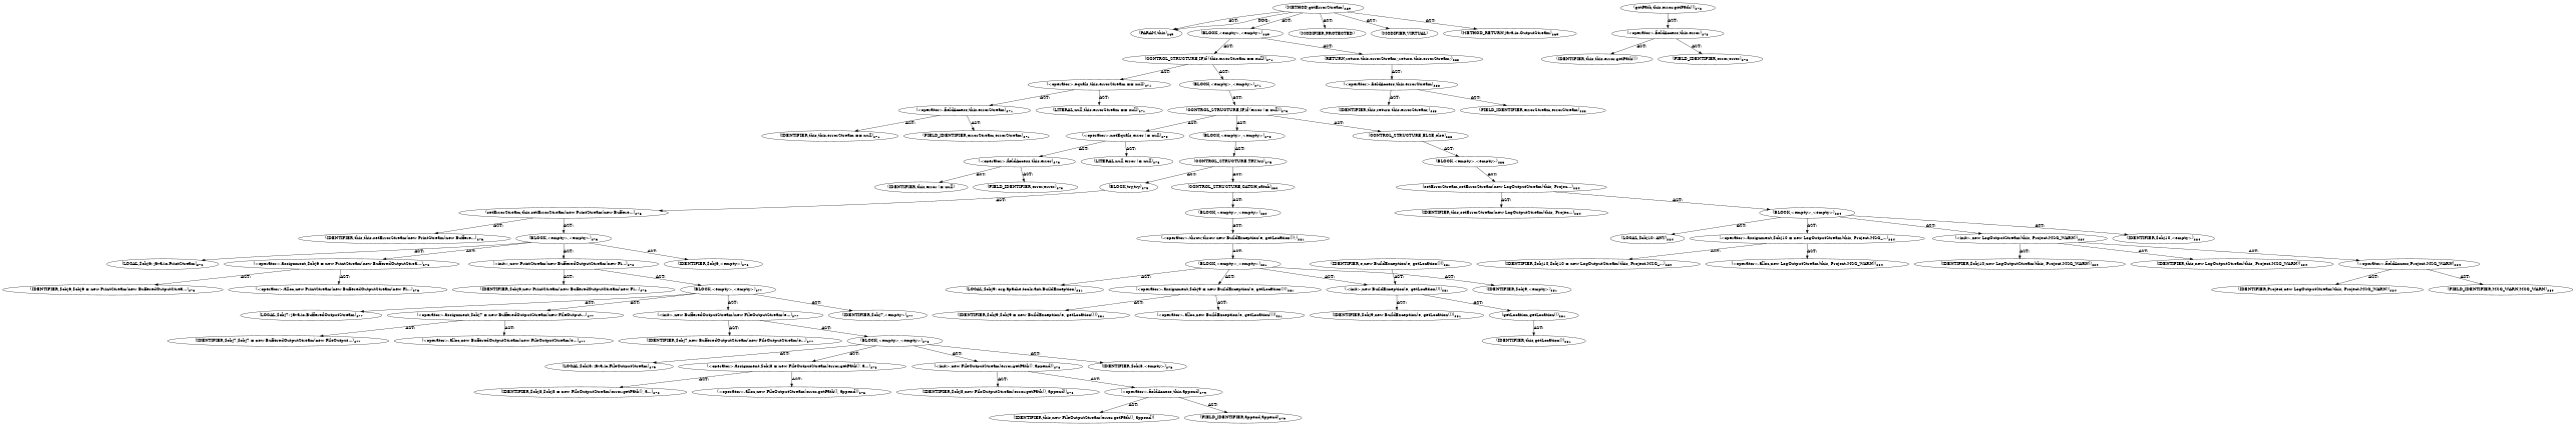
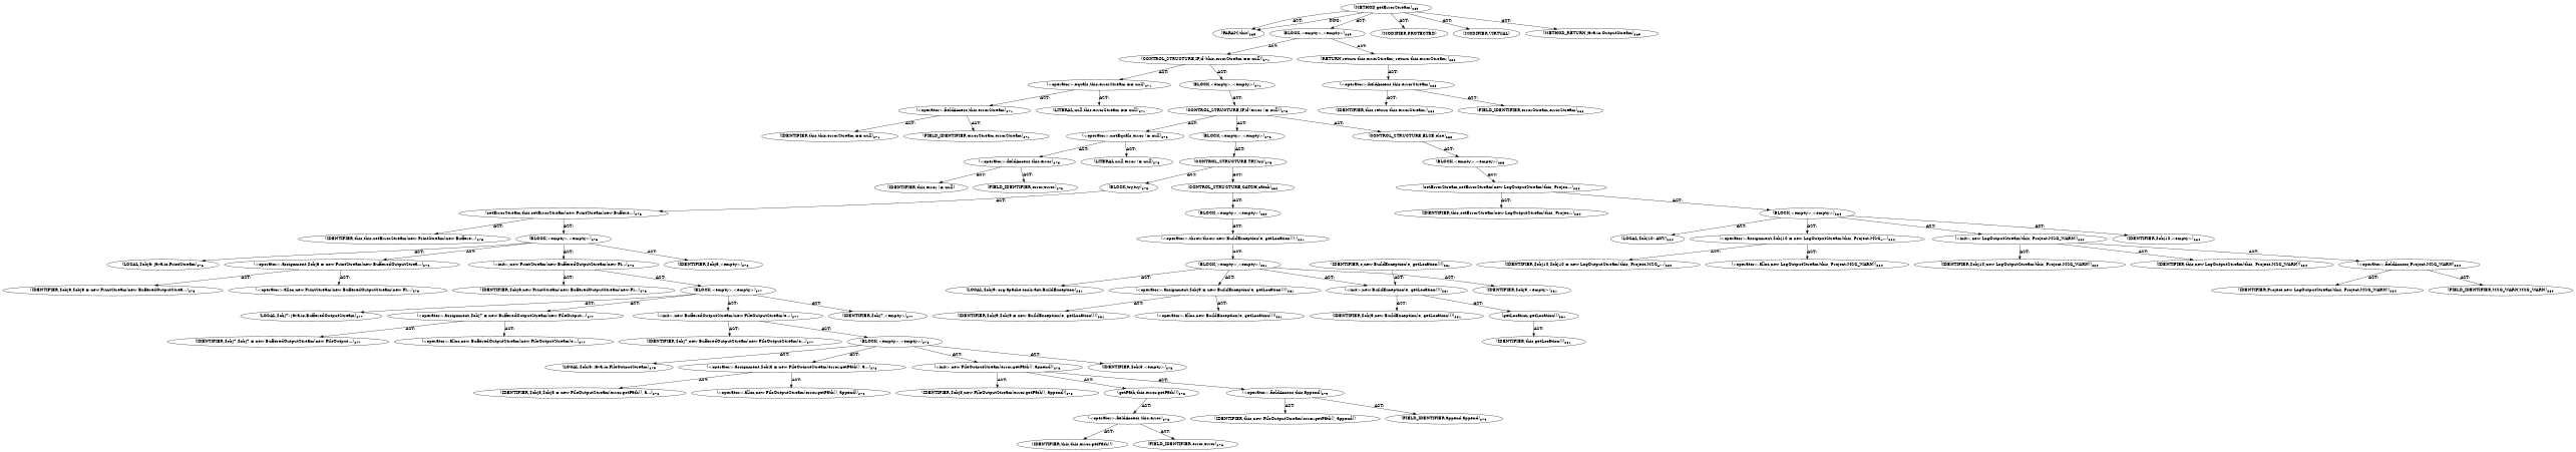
  digraph {
    n1 [label=<(METHOD,getErrorStream)<SUB>269</SUB>>]
    n2 [label=<(PARAM,this)<SUB>269</SUB>>]
    n3 [label=<(BLOCK,&lt;empty&gt;,&lt;empty&gt;)<SUB>269</SUB>>]
    n4 [label=<(MODIFIER,PROTECTED)>]
    n5 [label=<(MODIFIER,VIRTUAL)>]
    n6 [label=<(METHOD_RETURN,java.io.OutputStream)<SUB>269</SUB>>]
    n7 [label=<(CONTROL_STRUCTURE,IF,if (this.errorStream == null))<SUB>271</SUB>>]
    n8 [label=<(RETURN,return this.errorStream;,return this.errorStream;)<SUB>288</SUB>>]
    n9 [label=<(&lt;operator&gt;.equals,this.errorStream == null)<SUB>271</SUB>>]
    n10 [label=<(BLOCK,&lt;empty&gt;,&lt;empty&gt;)<SUB>271</SUB>>]
    n11 [label=<(&lt;operator&gt;.fieldAccess,this.errorStream)<SUB>288</SUB>>]
    n12 [label=<(&lt;operator&gt;.fieldAccess,this.errorStream)<SUB>271</SUB>>]
    n13 [label=<(LITERAL,null,this.errorStream == null)<SUB>271</SUB>>]
    n14 [label=<(CONTROL_STRUCTURE,IF,if (error != null))<SUB>273</SUB>>]
    n15 [label=<(IDENTIFIER,this,this.errorStream == null)<SUB>271</SUB>>]
    n16 [label=<(FIELD_IDENTIFIER,errorStream,errorStream)<SUB>271</SUB>>]
    n17 [label=<(&lt;operator&gt;.notEquals,error != null)<SUB>273</SUB>>]
    n18 [label=<(BLOCK,&lt;empty&gt;,&lt;empty&gt;)<SUB>273</SUB>>]
    n19 [label=<(CONTROL_STRUCTURE,ELSE,else)<SUB>283</SUB>>]
    n20 [label=<(&lt;operator&gt;.fieldAccess,this.error)<SUB>273</SUB>>]
    n21 [label=<(LITERAL,null,error != null)<SUB>273</SUB>>]
    n22 [label=<(CONTROL_STRUCTURE,TRY,try)<SUB>275</SUB>>]
    n23 [label=<(BLOCK,&lt;empty&gt;,&lt;empty&gt;)<SUB>283</SUB>>]
    n24 [label=<(IDENTIFIER,this,error != null)>]
    n25 [label=<(FIELD_IDENTIFIER,error,error)<SUB>273</SUB>>]
    n26 [label=<(BLOCK,try,try)<SUB>275</SUB>>]
    n27 [label=<(CONTROL_STRUCTURE,CATCH,catch)<SUB>280</SUB>>]
    n28 [label=<(setErrorStream,this.setErrorStream(new PrintStream(new Buffere...)<SUB>276</SUB>>]
    n29 [label=<(BLOCK,&lt;empty&gt;,&lt;empty&gt;)<SUB>280</SUB>>]
    n30 [label=<(IDENTIFIER,this,this.setErrorStream(new PrintStream(new Buffere...)<SUB>276</SUB>>]
    n31 [label=<(BLOCK,&lt;empty&gt;,&lt;empty&gt;)<SUB>276</SUB>>]
    n32 [label=<(LOCAL,$obj6: java.io.PrintStream)<SUB>876</SUB>>]
    n33 [label=<(&lt;operator&gt;.assignment,$obj6 = new PrintStream(new BufferedOutputStrea...)<SUB>276</SUB>>]
    n34 [label=<(&lt;init&gt;,new PrintStream(new BufferedOutputStream(new Fi...)<SUB>276</SUB>>]
    n35 [label=<(IDENTIFIER,$obj6,&lt;empty&gt;)<SUB>276</SUB>>]
    n36 [label=<(IDENTIFIER,$obj6,$obj6 = new PrintStream(new BufferedOutputStrea...)<SUB>276</SUB>>]
    n37 [label=<(&lt;operator&gt;.alloc,new PrintStream(new BufferedOutputStream(new Fi...)<SUB>276</SUB>>]
    n38 [label=<(IDENTIFIER,$obj6,new PrintStream(new BufferedOutputStream(new Fi...)<SUB>276</SUB>>]
    n39 [label=<(BLOCK,&lt;empty&gt;,&lt;empty&gt;)<SUB>277</SUB>>]
    n40 [label=<(LOCAL,$obj7: java.io.BufferedOutputStream)<SUB>277</SUB>>]
    n41 [label=<(&lt;operator&gt;.assignment,$obj7 = new BufferedOutputStream(new FileOutput...)<SUB>277</SUB>>]
    n42 [label=<(&lt;init&gt;,new BufferedOutputStream(new FileOutputStream(e...)<SUB>277</SUB>>]
    n43 [label=<(IDENTIFIER,$obj7,&lt;empty&gt;)<SUB>277</SUB>>]
    n44 [label=<(IDENTIFIER,$obj7,$obj7 = new BufferedOutputStream(new FileOutput...)<SUB>277</SUB>>]
    n45 [label=<(&lt;operator&gt;.alloc,new BufferedOutputStream(new FileOutputStream(e...)<SUB>277</SUB>>]
    n46 [label=<(IDENTIFIER,$obj7,new BufferedOutputStream(new FileOutputStream(e...)<SUB>277</SUB>>]
    n47 [label=<(BLOCK,&lt;empty&gt;,&lt;empty&gt;)<SUB>278</SUB>>]
    n48 [label=<(LOCAL,$obj8: java.io.FileOutputStream)<SUB>279</SUB>>]
    n49 [label=<(&lt;operator&gt;.assignment,$obj8 = new FileOutputStream(error.getPath(), a...)<SUB>278</SUB>>]
    n50 [label=<(&lt;init&gt;,new FileOutputStream(error.getPath(), append))<SUB>278</SUB>>]
    n51 [label=<(IDENTIFIER,$obj8,&lt;empty&gt;)<SUB>278</SUB>>]
    n52 [label=<(IDENTIFIER,$obj8,$obj8 = new FileOutputStream(error.getPath(), a...)<SUB>278</SUB>>]
    n53 [label=<(&lt;operator&gt;.alloc,new FileOutputStream(error.getPath(), append))<SUB>278</SUB>>]
    n54 [label=<(IDENTIFIER,$obj8,new FileOutputStream(error.getPath(), append))<SUB>278</SUB>>]
    n55 [label=<(getPath,this.error.getPath())<SUB>278</SUB>>]
    n56 [label=<(&lt;operator&gt;.fieldAccess,this.append)<SUB>279</SUB>>]
    n57 [label=<(&lt;operator&gt;.fieldAccess,this.error)<SUB>278</SUB>>]
    n58 [label=<(IDENTIFIER,this,new FileOutputStream(error.getPath(), append))>]
    n59 [label=<(FIELD_IDENTIFIER,append,append)<SUB>279</SUB>>]
    n60 [label=<(IDENTIFIER,this,this.error.getPath())>]
    n61 [label=<(FIELD_IDENTIFIER,error,error)<SUB>278</SUB>>]
    n62 [label=<(&lt;operator&gt;.throw,throw new BuildException(e, getLocation());)<SUB>281</SUB>>]
    n63 [label=<(BLOCK,&lt;empty&gt;,&lt;empty&gt;)<SUB>281</SUB>>]
    n64 [label=<(LOCAL,$obj9: org.apache.tools.ant.BuildException)<SUB>281</SUB>>]
    n65 [label=<(&lt;operator&gt;.assignment,$obj9 = new BuildException(e, getLocation()))<SUB>281</SUB>>]
    n66 [label=<(&lt;init&gt;,new BuildException(e, getLocation()))<SUB>281</SUB>>]
    n67 [label=<(IDENTIFIER,$obj9,&lt;empty&gt;)<SUB>281</SUB>>]
    n68 [label=<(IDENTIFIER,$obj9,$obj9 = new BuildException(e, getLocation()))<SUB>281</SUB>>]
    n69 [label=<(&lt;operator&gt;.alloc,new BuildException(e, getLocation()))<SUB>481</SUB>>]
    n70 [label=<(IDENTIFIER,$obj9,new BuildException(e, getLocation()))<SUB>281</SUB>>]
    n71 [label=<(getLocation,getLocation())<SUB>281</SUB>>]
    n72 [label=<(IDENTIFIER,e,new BuildException(e, getLocation()))<SUB>281</SUB>>]
    n73 [label=<(IDENTIFIER,this,getLocation())<SUB>281</SUB>>]
    n74 [label=<(setErrorStream,setErrorStream(new LogOutputStream(this, Projec...)<SUB>284</SUB>>]
    n75 [label=<(IDENTIFIER,this,setErrorStream(new LogOutputStream(this, Projec...)<SUB>284</SUB>>]
    n76 [label=<(BLOCK,&lt;empty&gt;,&lt;empty&gt;)<SUB>284</SUB>>]
    n77 [label=<(LOCAL,$obj10: ANY)<SUB>284</SUB>>]
    n78 [label=<(&lt;operator&gt;.assignment,$obj10 = new LogOutputStream(this, Project.MSG_...)<SUB>284</SUB>>]
    n79 [label=<(&lt;init&gt;,new LogOutputStream(this, Project.MSG_WARN))<SUB>284</SUB>>]
    n80 [label=<(IDENTIFIER,$obj10,&lt;empty&gt;)<SUB>284</SUB>>]
    n81 [label=<(IDENTIFIER,$obj10,$obj10 = new LogOutputStream(this, Project.MSG_...)<SUB>284</SUB>>]
    n82 [label=<(&lt;operator&gt;.alloc,new LogOutputStream(this, Project.MSG_WARN))<SUB>284</SUB>>]
    n83 [label=<(IDENTIFIER,$obj10,new LogOutputStream(this, Project.MSG_WARN))<SUB>284</SUB>>]
    n84 [label=<(IDENTIFIER,this,new LogOutputStream(this, Project.MSG_WARN))<SUB>284</SUB>>]
    n85 [label=<(&lt;operator&gt;.fieldAccess,Project.MSG_WARN)<SUB>284</SUB>>]
    n86 [label=<(IDENTIFIER,Project,new LogOutputStream(this, Project.MSG_WARN))<SUB>284</SUB>>]
    n87 [label=<(FIELD_IDENTIFIER,MSG_WARN,MSG_WARN)<SUB>284</SUB>>]
    n88 [label=<(IDENTIFIER,this,return this.errorStream;)<SUB>288</SUB>>]
    n89 [label=<(FIELD_IDENTIFIER,errorStream,errorStream)<SUB>288</SUB>>]
    n1 -> n2 [label="AST: "]
    n1 -> n2 [label="DDG: "]
    n1 -> n3 [label="AST: "]
    n1 -> n4 [label="AST: "]
    n1 -> n5 [label="AST: "]
    n1 -> n6 [label="AST: "]
    n3 -> n7 [label="AST: "]
    n3 -> n8 [label="AST: "]
    n7 -> n9 [label="AST: "]
    n7 -> n10 [label="AST: "]
    n8 -> n11 [label="AST: "]
    n9 -> n12 [label="AST: "]
    n9 -> n13 [label="AST: "]
    n10 -> n14 [label="AST: "]
    n11 -> n88 [label="AST: "]
    n11 -> n89 [label="AST: "]
    n12 -> n15 [label="AST: "]
    n12 -> n16 [label="AST: "]
    n14 -> n17 [label="AST: "]
    n14 -> n18 [label="AST: "]
    n14 -> n19 [label="AST: "]
    n17 -> n20 [label="AST: "]
    n17 -> n21 [label="AST: "]
    n18 -> n22 [label="AST: "]
    n19 -> n23 [label="AST: "]
    n20 -> n24 [label="AST: "]
    n20 -> n25 [label="AST: "]
    n22 -> n26 [label="AST: "]
    n22 -> n27 [label="AST: "]
    n23 -> n74 [label="AST: "]
    n26 -> n28 [label="AST: "]
    n27 -> n29 [label="AST: "]
    n28 -> n30 [label="AST: "]
    n28 -> n31 [label="AST: "]
    n29 -> n62 [label="AST: "]
    n31 -> n32 [label="AST: "]
    n31 -> n33 [label="AST: "]
    n31 -> n34 [label="AST: "]
    n31 -> n35 [label="AST: "]
    n33 -> n36 [label="AST: "]
    n33 -> n37 [label="AST: "]
    n34 -> n38 [label="AST: "]
    n34 -> n39 [label="AST: "]
    n39 -> n40 [label="AST: "]
    n39 -> n41 [label="AST: "]
    n39 -> n42 [label="AST: "]
    n39 -> n43 [label="AST: "]
    n41 -> n44 [label="AST: "]
    n41 -> n45 [label="AST: "]
    n42 -> n46 [label="AST: "]
    n42 -> n47 [label="AST: "]
    n47 -> n48 [label="AST: "]
    n47 -> n49 [label="AST: "]
    n47 -> n50 [label="AST: "]
    n47 -> n51 [label="AST: "]
    n49 -> n52 [label="AST: "]
    n49 -> n53 [label="AST: "]
    n50 -> n54 [label="AST: "]
+   n50 -> n55 [label="AST: "]
    n50 -> n56 [label="AST: "]
    n55 -> n57 [label="AST: "]
    n56 -> n58 [label="AST: "]
    n56 -> n59 [label="AST: "]
    n57 -> n60 [label="AST: "]
    n57 -> n61 [label="AST: "]
    n62 -> n63 [label="AST: "]
    n63 -> n64 [label="AST: "]
    n63 -> n65 [label="AST: "]
    n63 -> n66 [label="AST: "]
    n63 -> n67 [label="AST: "]
    n65 -> n68 [label="AST: "]
    n65 -> n69 [label="AST: "]
    n66 -> n70 [label="AST: "]
    n66 -> n71 [label="AST: "]
    n71 -> n73 [label="AST: "]
    n72 -> n66 [label="AST: "]
    n74 -> n75 [label="AST: "]
    n74 -> n76 [label="AST: "]
    n76 -> n77 [label="AST: "]
    n76 -> n78 [label="AST: "]
    n76 -> n79 [label="AST: "]
    n76 -> n80 [label="AST: "]
    n78 -> n81 [label="AST: "]
    n78 -> n82 [label="AST: "]
    n79 -> n83 [label="AST: "]
    n79 -> n84 [label="AST: "]
    n79 -> n85 [label="AST: "]
    n85 -> n86 [label="AST: "]
    n85 -> n87 [label="AST: "]
  }
